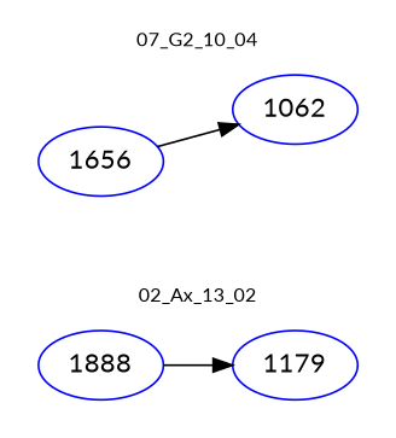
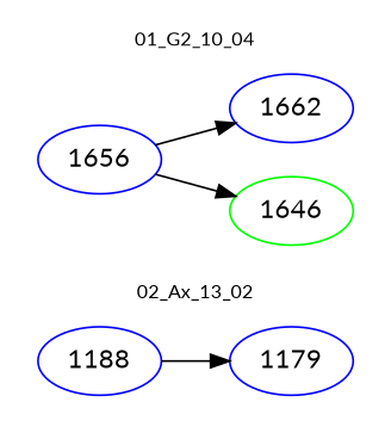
  digraph {
    fontname=Lato
    rankdir=LR
    node [color=blue fontname=Lato]
    edge [color=black fontname=Lato]
-   n1 [label=1888]
+   n1 [label=1188]
    n2 [label=1179]
    n3 [label=1656]
-   n5 [label=1062]
+   n4 [color=green label=1646]
+   n5 [label=1662]
    subgraph cluster_1 {
      color=white
      fontsize=10
      label="02_Ax_13_02"
      n1
      n2
    }
    subgraph cluster_2 {
      color=white
      fontsize=10
-     label="07_G2_10_04"
+     label="01_G2_10_04"
      n3
+     n4
      n5
    }
    n1 -> n2
+   n3 -> n4
    n3 -> n5
  }
